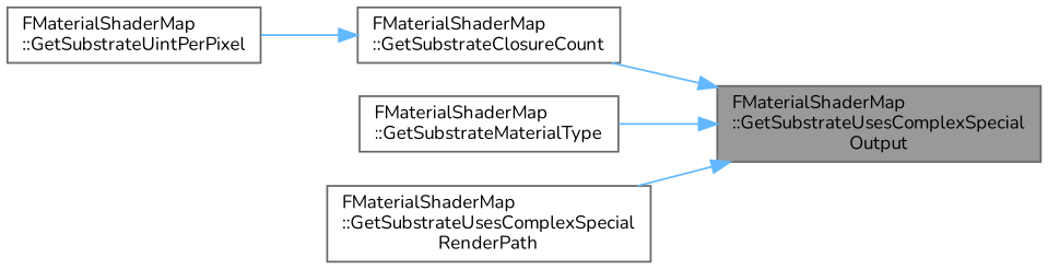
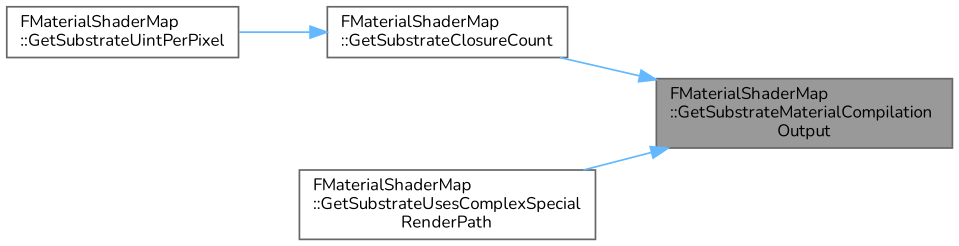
  digraph {
    fontname=Nunito
    rankdir=RL
    node [color=grey40 fillcolor=white fontname=Nunito fontsize=10 shape=box style=filled]
    edge [color=steelblue1 dir=back fontname=Nunito fontsize=10 labelfontname=Helvetica labelfontsize=10 style=solid]
-   n1 [color=gray40 fillcolor=grey60 fontcolor=black height=0.2 label="FMaterialShaderMap\l::GetSubstrateUsesComplexSpecial\lOutput" width=0.4]
+   n1 [color=gray40 fillcolor=grey60 fontcolor=black height=0.2 label="FMaterialShaderMap\l::GetSubstrateMaterialCompilation\lOutput" width=0.4]
    n2 [height=0.2 label="FMaterialShaderMap\l::GetSubstrateClosureCount" width=0.4]
-   n3 [height=0.2 label="FMaterialShaderMap\l::GetSubstrateMaterialType" width=0.4]
    n4 [height=0.2 label="FMaterialShaderMap\l::GetSubstrateUsesComplexSpecial\lRenderPath" width=0.4]
    n5 [height=0.2 label="FMaterialShaderMap\l::GetSubstrateUintPerPixel" width=0.4]
    n1 -> n2
-   n1 -> n3
    n1 -> n4
    n2 -> n5
  }
